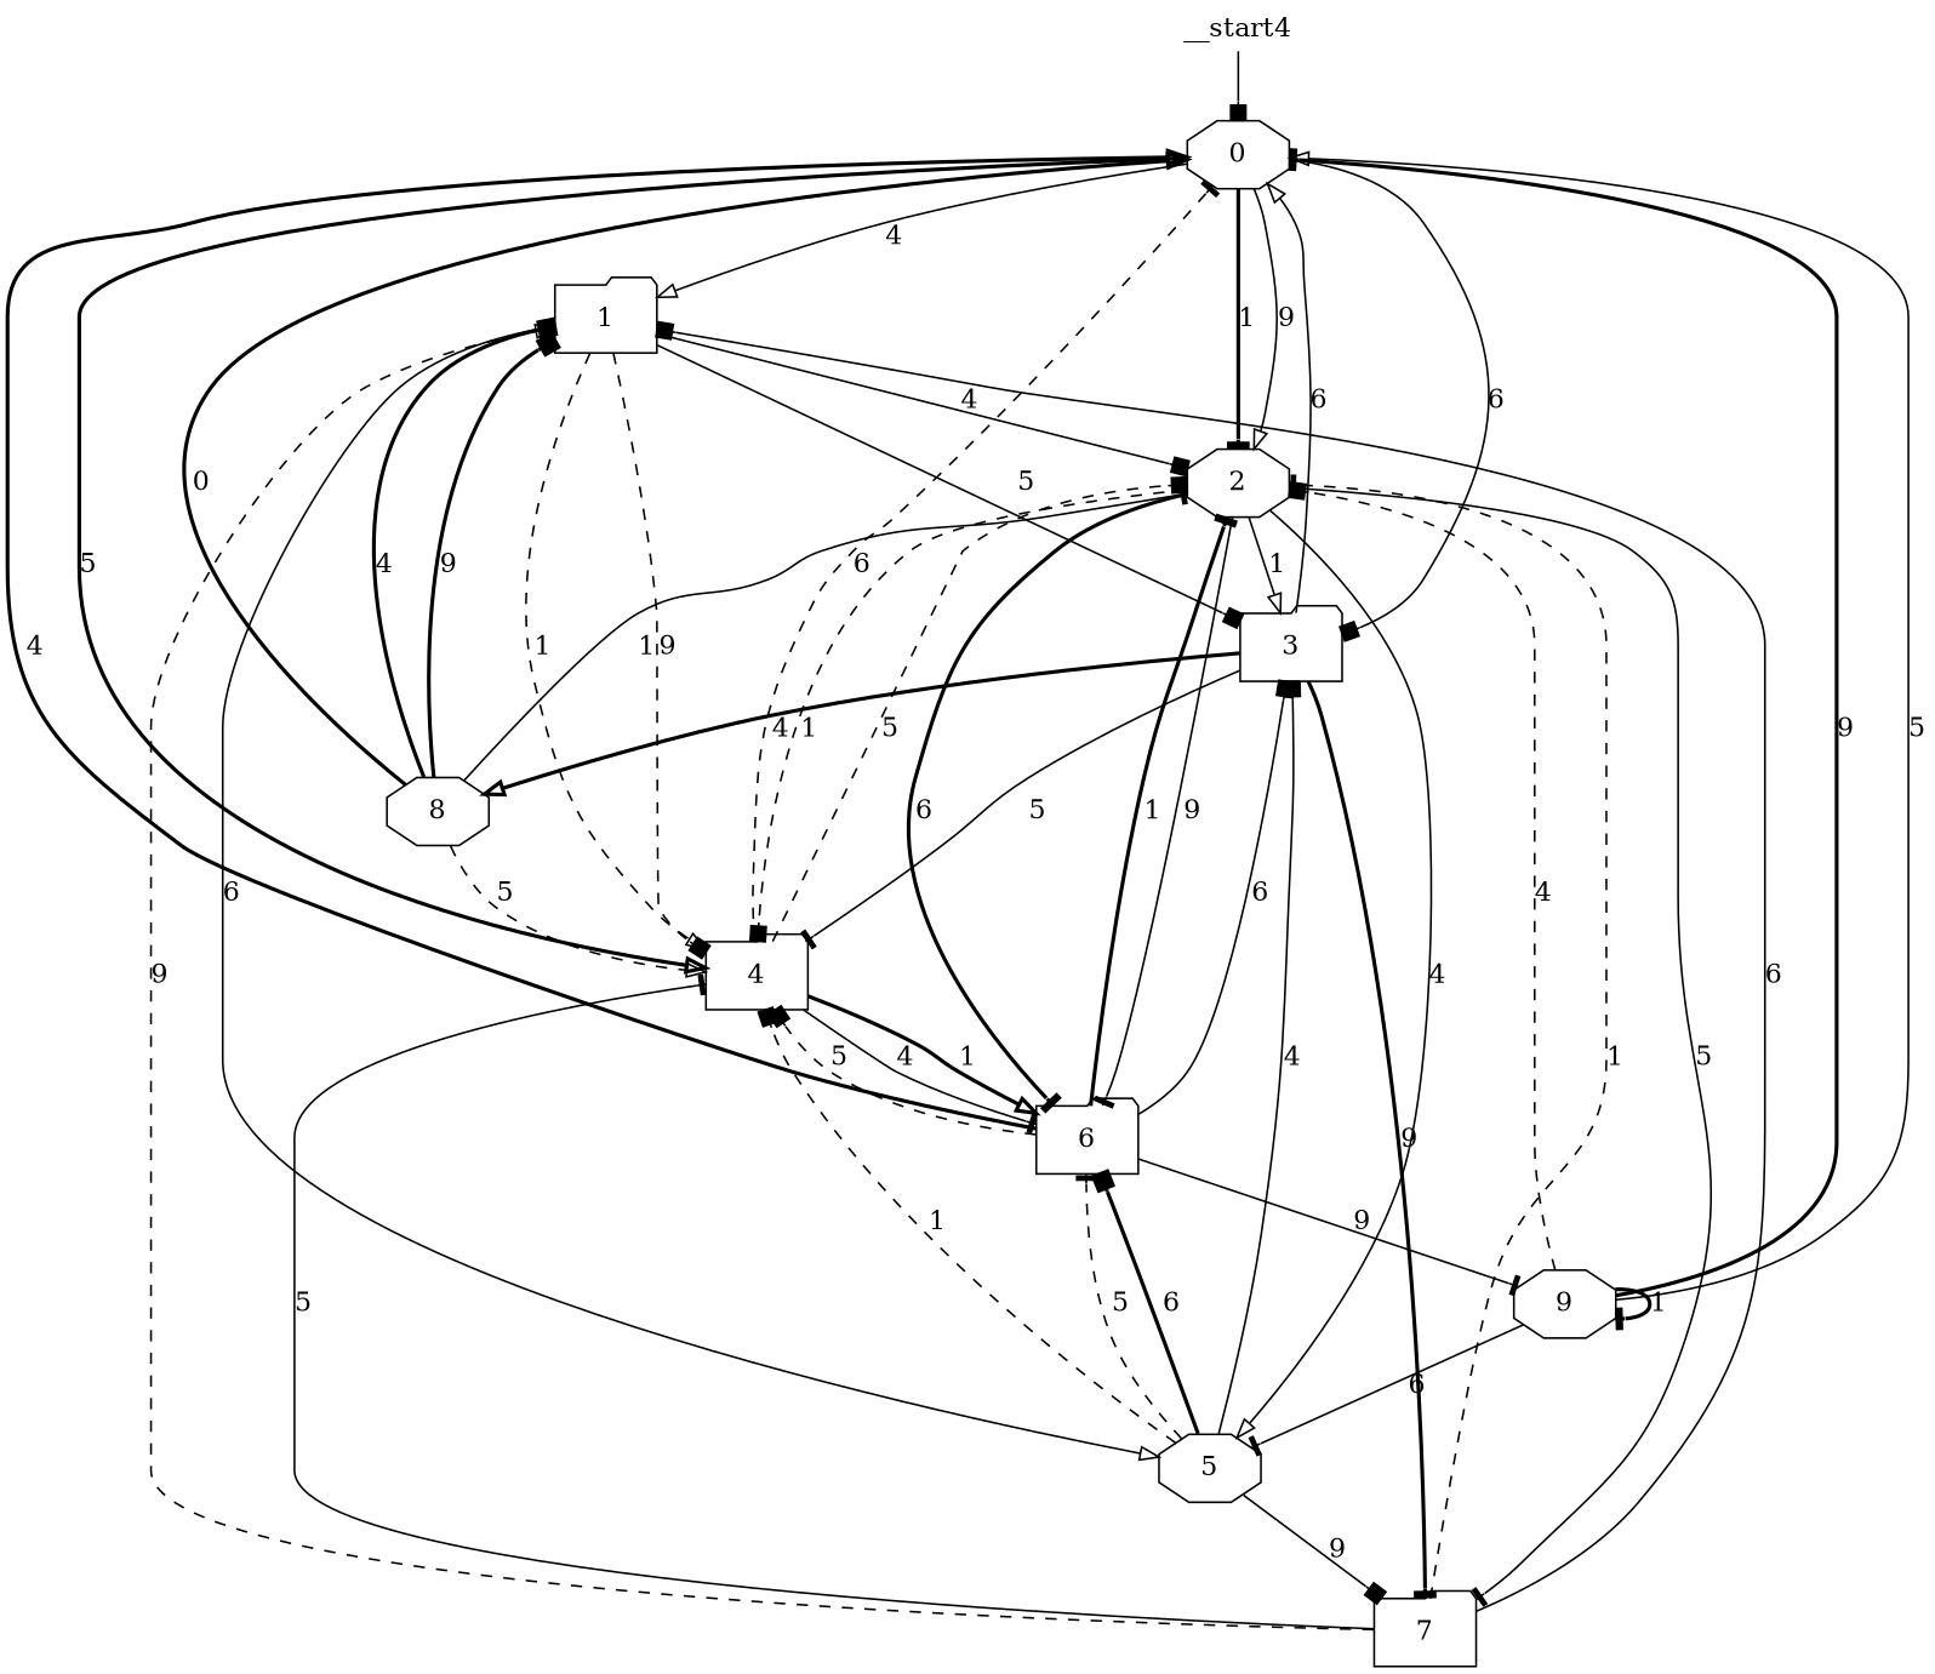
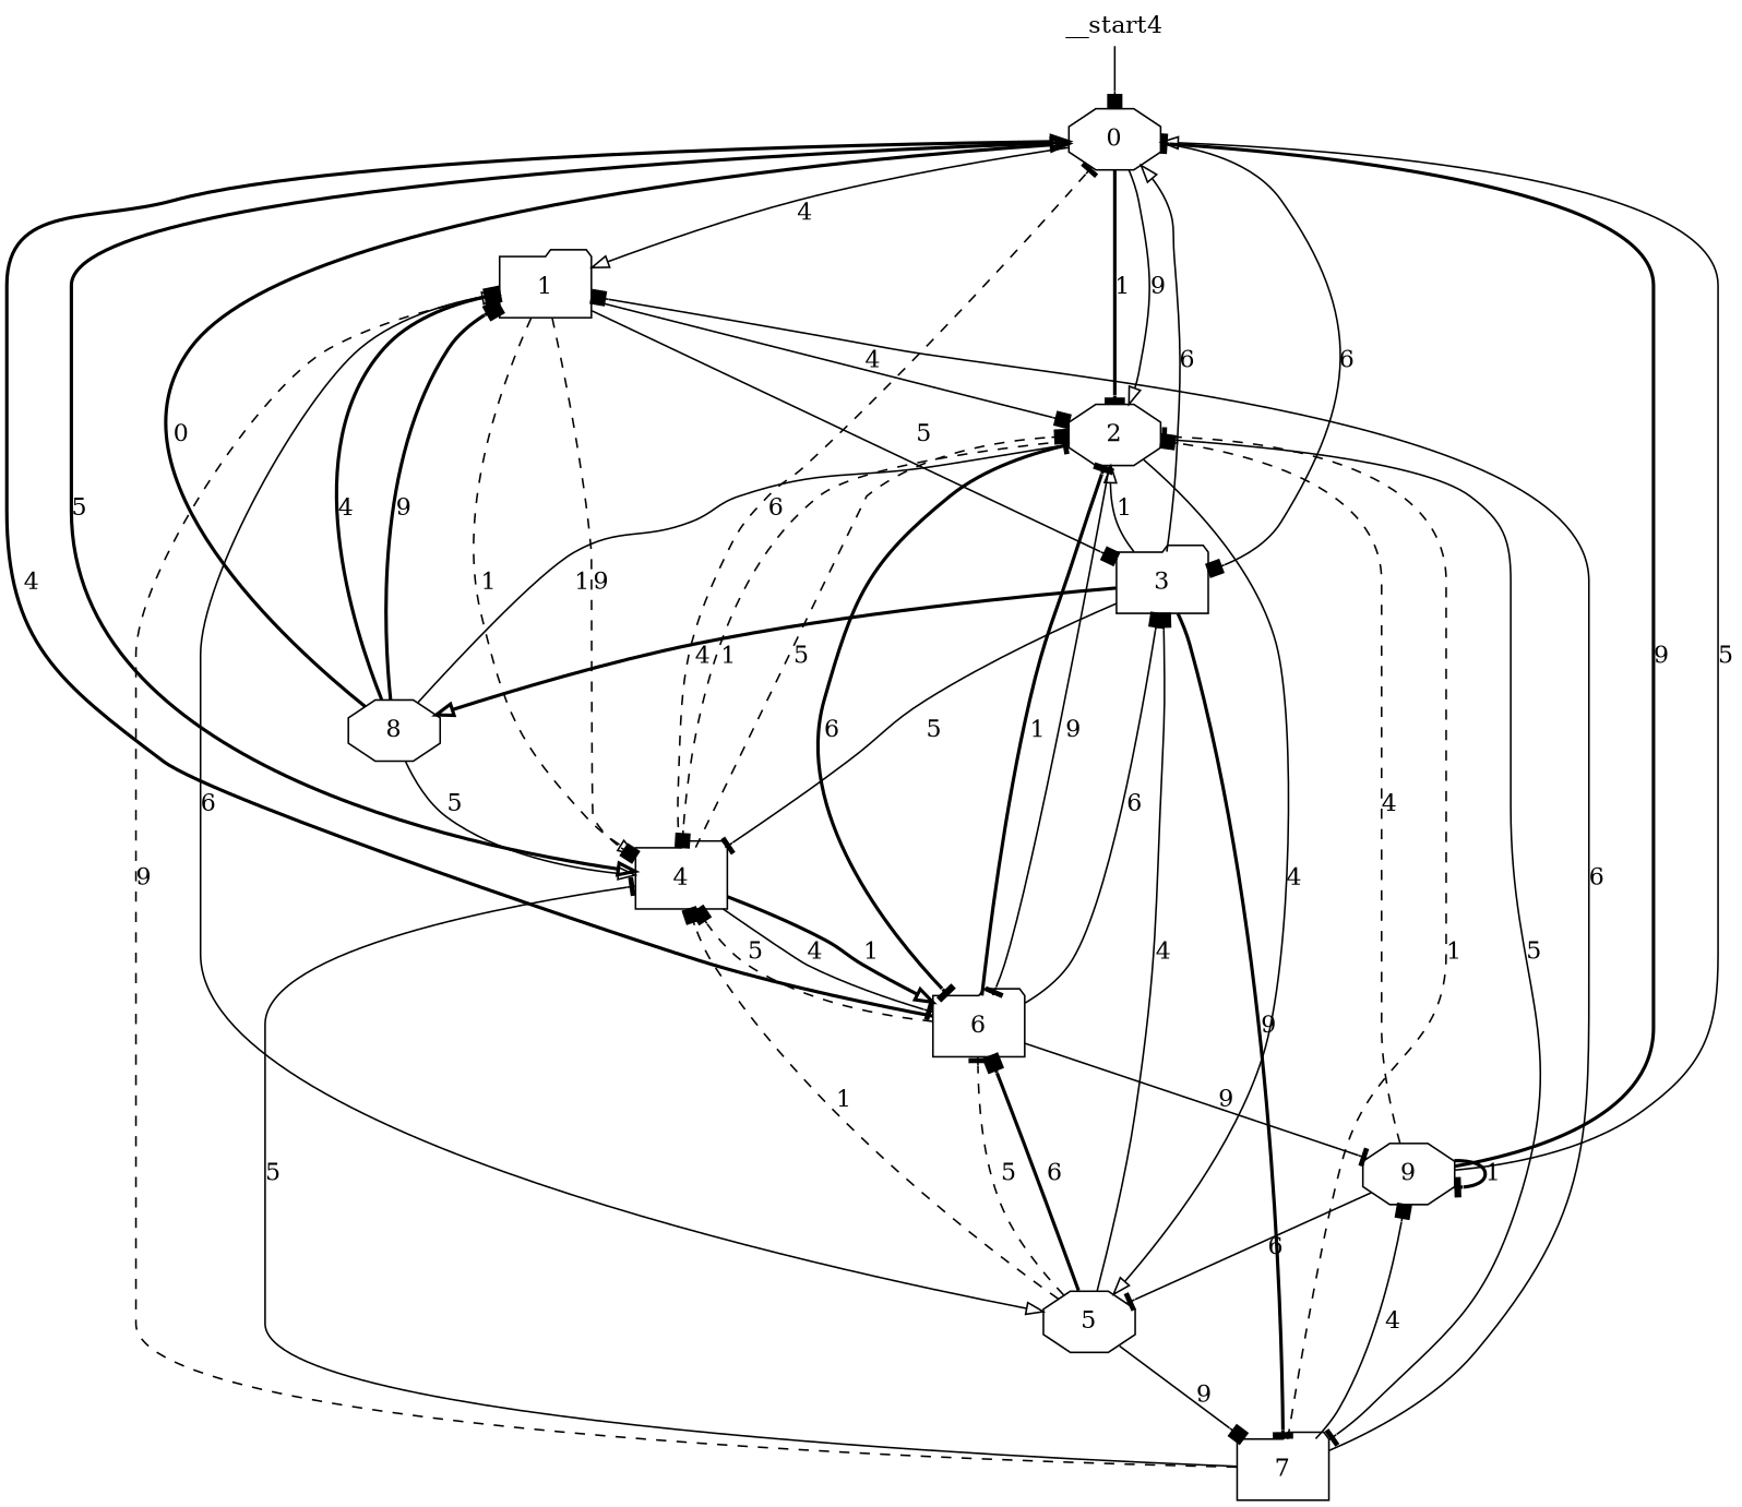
  digraph {
    node [shape=octagon]
    edge [arrowhead=box style=solid]
    n1 [label=0]
    n2 [label=1 shape=folder]
    n3 [label=2]
    n4 [label=3 shape=folder]
    n5 [label=4 shape=folder]
    n6 [label=5]
    n7 [label=6 shape=folder]
    n8 [label=7 shape=folder]
    n9 [label=8]
    n10 [label=9]
    n11 [height=0 label=__start4 shape=none width=0]
    n1 -> n2 [arrowhead=onormal label=4]
    n1 -> n3 [arrowhead=onormal label=9]
    n1 -> n3 [arrowhead=tee label=1 style=bold]
    n1 -> n4 [label=6]
    n1 -> n5 [arrowhead=onormal label=5 style=bold]
    n2 -> n3 [label=4]
    n2 -> n4 [label=5]
    n2 -> n5 [label=9 style=dashed]
    n2 -> n5 [arrowhead=onormal label=1 style=dashed]
    n2 -> n6 [arrowhead=onormal label=6]
    n3 -> n5 [label=1 style=dashed]
    n3 -> n6 [arrowhead=onormal label=4]
    n3 -> n7 [arrowhead=tee label=9]
    n3 -> n7 [arrowhead=tee label=6 style=bold]
    n3 -> n8 [arrowhead=tee label=5]
    n4 -> n1 [arrowhead=onormal label=6]
-   n3 -> n4 [arrowhead=onormal label=1]
+   n4 -> n3 [arrowhead=onormal label=1]
    n4 -> n5 [arrowhead=tee label=5]
    n4 -> n8 [arrowhead=tee label=9 style=bold]
    n4 -> n9 [arrowhead=onormal label=4 style=bold]
    n5 -> n1 [arrowhead=tee label=6 style=dashed]
    n5 -> n3 [label=5 style=dashed]
    n5 -> n7 [arrowhead=tee label=4]
    n5 -> n7 [arrowhead=onormal label=1 style=bold]
    n6 -> n4 [label=4]
    n6 -> n5 [label=1 style=dashed]
    n6 -> n7 [label=6 style=bold]
    n6 -> n7 [arrowhead=tee label=5 style=dashed]
    n6 -> n8 [label=9]
    n7 -> n1 [arrowhead=onormal label=4 style=bold]
    n7 -> n3 [arrowhead=tee label=1 style=bold]
    n7 -> n4 [label=6]
    n7 -> n5 [label=5 style=dashed]
    n7 -> n10 [arrowhead=tee label=9]
    n8 -> n2 [arrowhead=onormal label=9 style=dashed]
    n8 -> n2 [label=6]
    n8 -> n3 [arrowhead=tee label=1 style=dashed]
    n8 -> n5 [arrowhead=tee label=5]
+   n8 -> n10 [label=4]
    n9 -> n1 [arrowhead=onormal label=0 style=bold]
    n9 -> n2 [label=4 style=bold]
    n9 -> n2 [label=9 style=bold]
    n9 -> n3 [arrowhead=tee label=1]
-   n9 -> n5 [arrowhead=onormal label=5 style=dashed]
+   n9 -> n5 [arrowhead=onormal label=5]
    n10 -> n1 [arrowhead=tee label=9 style=bold]
    n10 -> n1 [arrowhead=onormal label=5]
    n10 -> n3 [label=4 style=dashed]
    n10 -> n6 [arrowhead=tee label=6]
    n10 -> n10 [arrowhead=tee label=1 style=bold]
    n11 -> n1
  }
